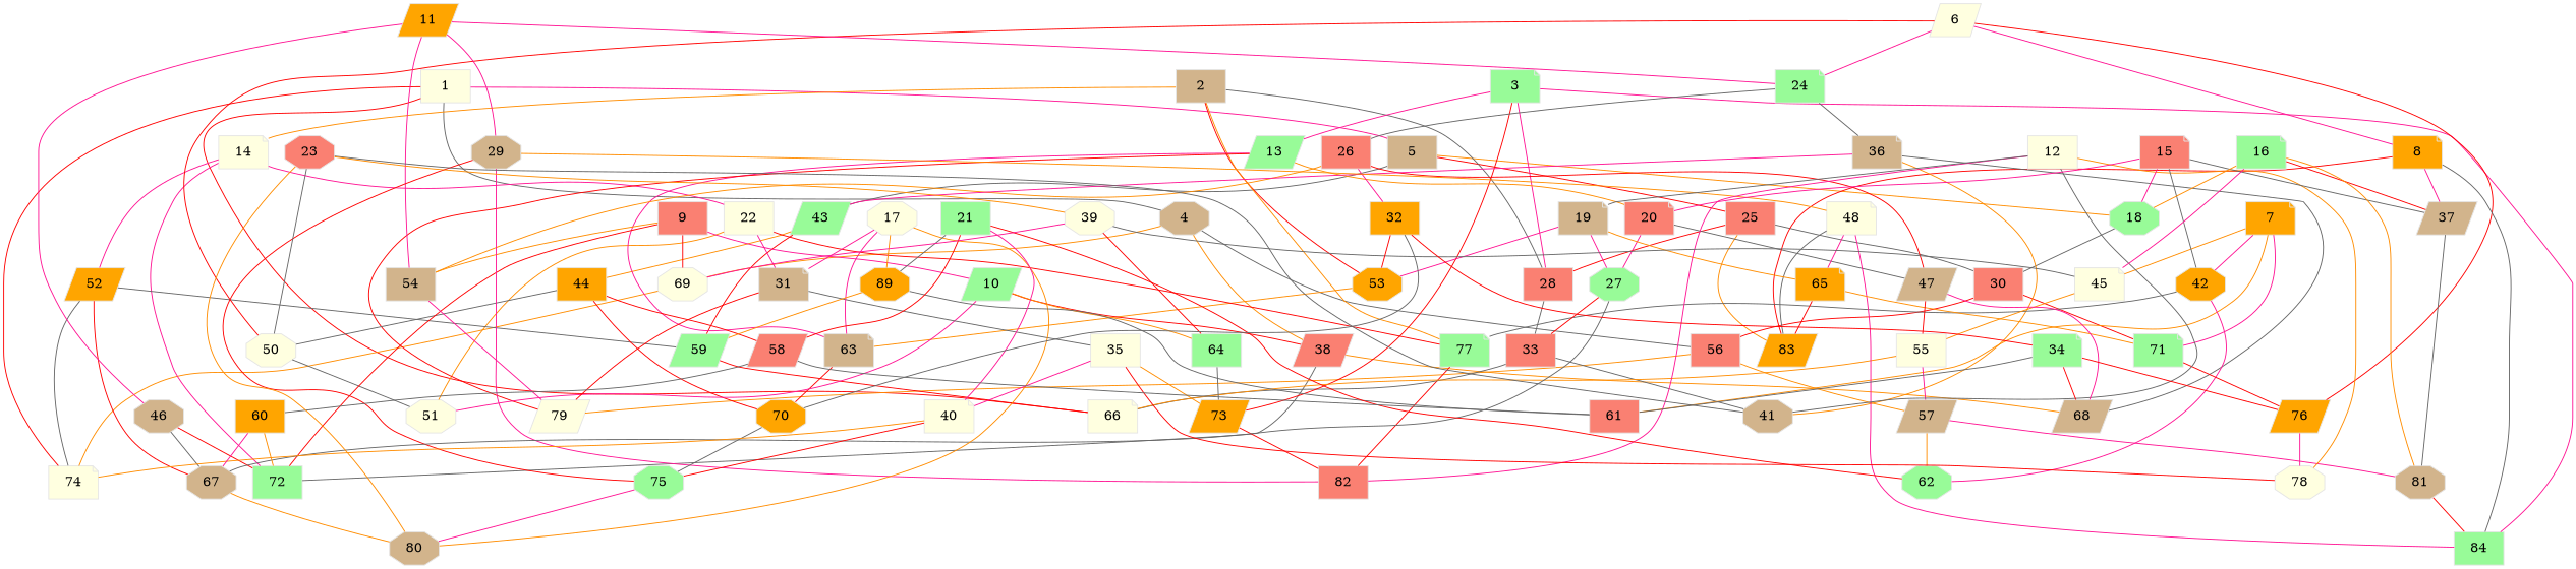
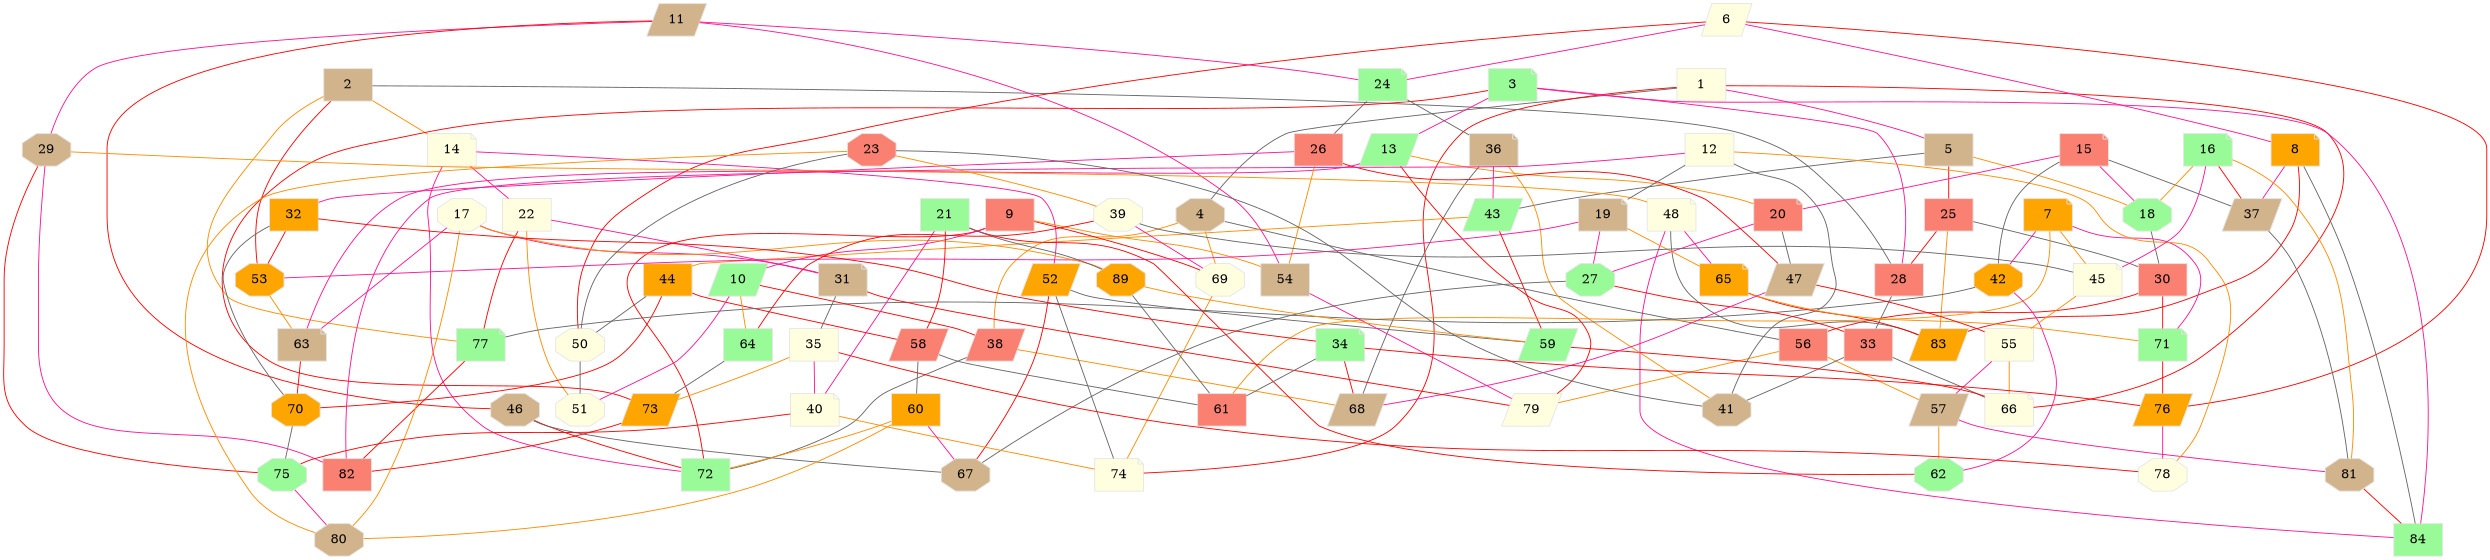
  graph {
    node [color=gray90 fillcolor=tan shape=box style=filled]
    edge [color=deeppink]
    4 [shape=octagon]
    1 [fillcolor=lightyellow]
    5
    66 [fillcolor=lightyellow shape=note]
    74 [fillcolor=lightyellow shape=note]
    38 [fillcolor=salmon shape=parallelogram]
    56 [fillcolor=salmon]
    69 [fillcolor=lightyellow shape=octagon]
    18 [fillcolor=palegreen shape=octagon]
    25 [fillcolor=salmon]
    43 [fillcolor=palegreen shape=parallelogram]
    2
    14 [fillcolor=lightyellow shape=note]
    28 [fillcolor=salmon]
    53 [fillcolor=orange shape=octagon]
    77 [fillcolor=palegreen shape=note]
    72 [fillcolor=palegreen]
    22 [fillcolor=lightyellow]
    52 [fillcolor=orange shape=parallelogram]
    33 [fillcolor=salmon]
    63 [shape=note]
    82 [fillcolor=salmon]
    3 [fillcolor=palegreen shape=note]
    13 [fillcolor=palegreen shape=parallelogram]
    73 [fillcolor=orange shape=parallelogram]
    84 [fillcolor=palegreen]
    20 [fillcolor=salmon shape=note]
    79 [fillcolor=lightyellow shape=parallelogram]
    68 [shape=parallelogram]
    57 [shape=parallelogram]
    30 [fillcolor=salmon]
    83 [fillcolor=orange shape=parallelogram]
    44 [fillcolor=orange]
    59 [fillcolor=palegreen shape=parallelogram]
    6 [fillcolor=lightyellow shape=parallelogram]
    8 [fillcolor=orange shape=note]
    24 [fillcolor=palegreen shape=note]
    50 [fillcolor=lightyellow shape=octagon]
    76 [fillcolor=orange shape=parallelogram]
    37 [shape=parallelogram]
    26 [fillcolor=salmon]
    36 [shape=note]
    51 [fillcolor=lightyellow shape=octagon]
    78 [fillcolor=lightyellow shape=octagon]
    7 [fillcolor=orange shape=note]
    42 [fillcolor=orange shape=octagon]
    45 [fillcolor=lightyellow shape=note]
    61 [fillcolor=salmon]
    71 [fillcolor=palegreen shape=note]
    62 [fillcolor=palegreen shape=octagon]
    55 [fillcolor=lightyellow]
    81 [shape=octagon]
    9 [fillcolor=salmon]
    10 [fillcolor=palegreen shape=parallelogram]
    54
    64 [fillcolor=palegreen]
-   11 [fillcolor=orange shape=parallelogram]
+   11 [shape=parallelogram]
    29 [shape=octagon]
    46 [shape=octagon]
    48 [fillcolor=lightyellow shape=note]
    75 [fillcolor=palegreen shape=octagon]
    67 [shape=octagon]
    19 [shape=note]
    12 [fillcolor=lightyellow]
    41 [shape=octagon]
    27 [fillcolor=palegreen shape=octagon]
    65 [fillcolor=orange shape=note]
    47 [shape=parallelogram]
    70 [fillcolor=orange shape=octagon]
    31 [shape=note]
    15 [fillcolor=salmon shape=note]
    16 [fillcolor=palegreen shape=note]
    17 [fillcolor=lightyellow shape=octagon]
    n74 [fillcolor=orange label=89 shape=octagon]
    80 [shape=octagon]
    35 [fillcolor=lightyellow]
    21 [fillcolor=palegreen]
    40 [fillcolor=lightyellow shape=note]
    58 [fillcolor=salmon shape=parallelogram]
    60 [fillcolor=orange]
    23 [fillcolor=salmon shape=octagon]
    39 [fillcolor=lightyellow shape=octagon]
    32 [fillcolor=orange]
    34 [fillcolor=palegreen shape=note]
    4 -- 38 [color=darkorange]
    4 -- 56 [color=gray40]
    4 -- 69 [color=darkorange]
    1 -- 4 [color=gray40]
    1 -- 5
    1 -- 66 [color=red]
    1 -- 74 [color=red]
    5 -- 18 [color=darkorange]
    5 -- 25 [color=red]
    5 -- 43 [color=gray40]
    38 -- 72 [color=gray40]
    38 -- 68 [color=darkorange]
    56 -- 79 [color=darkorange]
    56 -- 57 [color=darkorange]
    69 -- 74 [color=darkorange]
    18 -- 30 [color=gray40]
    25 -- 28 [color=red]
    25 -- 30 [color=gray40]
    25 -- 83 [color=darkorange]
    43 -- 44 [color=darkorange]
    43 -- 59 [color=red]
    2 -- 14 [color=darkorange]
    2 -- 28 [color=gray40]
    2 -- 53 [color=red]
    2 -- 77 [color=darkorange]
    14 -- 72
    14 -- 22
    14 -- 52
    28 -- 33 [color=gray40]
    53 -- 63 [color=darkorange]
    77 -- 82 [color=red]
    22 -- 77 [color=red]
    22 -- 51 [color=darkorange]
    22 -- 31
    52 -- 74 [color=gray40]
    52 -- 59 [color=gray40]
    52 -- 67 [color=red]
    33 -- 66 [color=gray40]
    33 -- 41 [color=gray40]
    63 -- 70 [color=red]
    3 -- 28
    3 -- 13
    3 -- 73 [color=red]
    3 -- 84
    13 -- 63
    13 -- 20 [color=darkorange]
    13 -- 79 [color=red]
    73 -- 82 [color=red]
    20 -- 27
    20 -- 47 [color=gray40]
    57 -- 62 [color=darkorange]
    57 -- 81
    30 -- 56 [color=red]
    30 -- 71 [color=red]
    44 -- 50 [color=gray40]
    44 -- 70 [color=red]
    44 -- 58 [color=red]
    59 -- 66 [color=red]
    6 -- 8
    6 -- 24
    6 -- 50 [color=red]
    6 -- 76 [color=red]
    8 -- 84 [color=gray40]
    8 -- 83 [color=red]
    8 -- 37
    24 -- 26 [color=gray40]
    24 -- 36 [color=gray40]
    50 -- 51 [color=gray40]
    76 -- 78
    37 -- 81 [color=gray40]
    26 -- 54 [color=darkorange]
    26 -- 47 [color=red]
    26 -- 32
    36 -- 43
    36 -- 68 [color=gray40]
    36 -- 41 [color=darkorange]
    7 -- 42
    7 -- 45 [color=darkorange]
    7 -- 61 [color=darkorange]
    7 -- 71
    42 -- 77 [color=gray40]
    42 -- 62
    45 -- 55 [color=darkorange]
    71 -- 76 [color=red]
    55 -- 66 [color=darkorange]
    55 -- 57
    81 -- 84 [color=red]
    9 -- 69 [color=red]
    9 -- 72 [color=red]
    9 -- 10
    9 -- 54 [color=darkorange]
    10 -- 38 [color=red]
    10 -- 51
    10 -- 64 [color=darkorange]
    54 -- 79
    64 -- 73 [color=gray40]
    11 -- 24
    11 -- 54
    11 -- 29
-   11 -- 46
+   11 -- 46 [color=red]
    29 -- 82
    29 -- 48 [color=darkorange]
    29 -- 75 [color=red]
    46 -- 72 [color=red]
    46 -- 67 [color=gray40]
    48 -- 84
    48 -- 83 [color=gray40]
    48 -- 65
    75 -- 80
    19 -- 53
    19 -- 27
    19 -- 65 [color=darkorange]
    12 -- 82
    12 -- 78 [color=darkorange]
    12 -- 19 [color=gray40]
    12 -- 41 [color=gray40]
    27 -- 33 [color=red]
    27 -- 67 [color=gray40]
    65 -- 83 [color=red]
    65 -- 71 [color=darkorange]
    47 -- 68
    47 -- 55 [color=red]
    70 -- 75 [color=gray40]
    31 -- 79 [color=red]
    31 -- 35 [color=gray40]
    15 -- 18
    15 -- 20
    15 -- 37 [color=gray40]
    15 -- 42 [color=gray40]
    16 -- 18 [color=darkorange]
    16 -- 37 [color=red]
    16 -- 45
    16 -- 81 [color=darkorange]
    17 -- 63
    17 -- 31
    17 -- n74 [color=darkorange]
    17 -- 80 [color=darkorange]
    n74 -- 59 [color=darkorange]
    n74 -- 61 [color=gray40]
    35 -- 73 [color=darkorange]
    35 -- 78 [color=red]
    35 -- 40
    21 -- 62 [color=red]
    21 -- n74 [color=gray40]
    21 -- 40
    21 -- 58 [color=red]
    40 -- 74 [color=darkorange]
    40 -- 75 [color=red]
    58 -- 61 [color=gray40]
    58 -- 60 [color=gray40]
    60 -- 72 [color=darkorange]
    60 -- 67
-   67 -- 80 [color=darkorange]
+   60 -- 80 [color=darkorange]
    23 -- 50 [color=gray40]
    23 -- 41 [color=gray40]
    23 -- 80 [color=darkorange]
    23 -- 39 [color=darkorange]
    39 -- 69
    39 -- 45 [color=gray40]
    39 -- 64 [color=red]
    32 -- 53 [color=red]
    32 -- 70 [color=gray40]
    32 -- 34 [color=red]
    34 -- 68 [color=red]
    34 -- 76 [color=red]
    34 -- 61 [color=gray40]
  }
